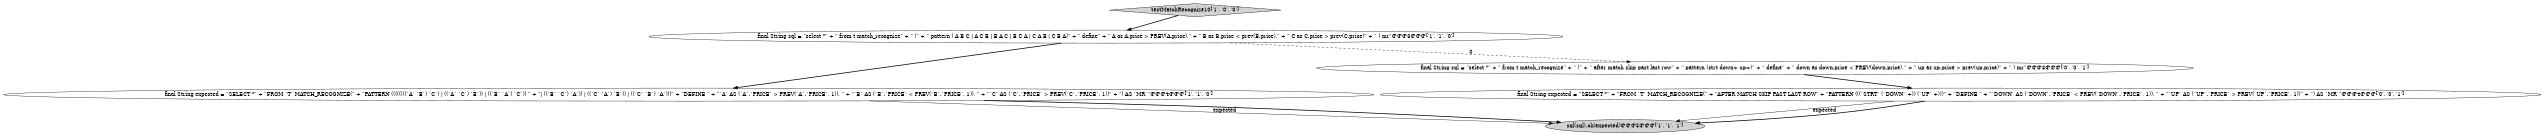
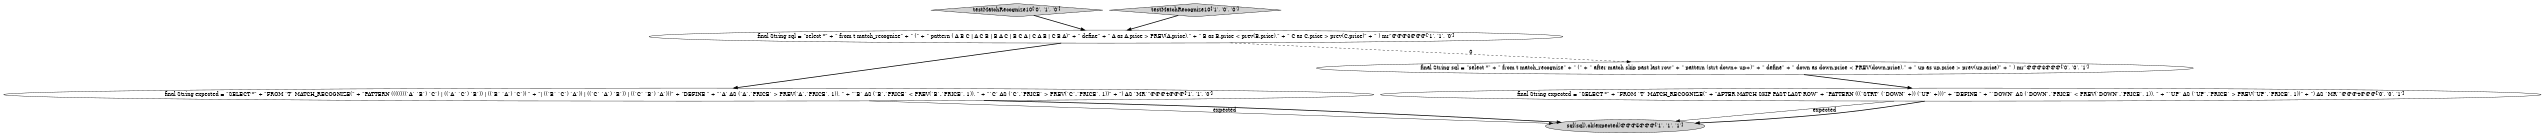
  digraph {
    node [fillcolor=white shape=ellipse style=filled]
    edge [style=bold]
    n1 [fillcolor=lightgray label="sql(sql).ok(expected)@@@5@@@['1', '1', '1']"]
+   n2 [fillcolor=lightgray label="testMatchRecognize10['0', '1', '0']" shape=diamond]
    n3 [label="final String sql = \"select *\" + \" from t match_recognize\" + \" (\" + \" pattern ( A B C | A C B | B A C | B C A | C A B | C B A)\" + \" define\" + \" A as A.price > PREV(A.price),\" + \" B as B.price < prev(B.price),\" + \" C as C.price > prev(C.price)\" + \" ) mr\"@@@3@@@['1', '1', '0']"]
    n4 [label="final String expected = \"SELECT *\" + \"FROM `T` MATCH_RECOGNIZE(\" + \"PATTERN ((((((((`A` `B`) `C`) | ((`A` `C`) `B`)) | ((`B` `A`) `C`)) \" + \"| ((`B` `C`) `A`)) | ((`C` `A`) `B`)) | ((`C` `B`) `A`)))\" + \"DEFINE \" + \"`A` AS (`A`.`PRICE` > PREV(`A`.`PRICE`, 1)), \" + \"`B` AS (`B`.`PRICE` < PREV(`B`.`PRICE`, 1)), \" + \"`C` AS (`C`.`PRICE` > PREV(`C`.`PRICE`, 1))\" + \") AS `MR`\"@@@4@@@['1', '1', '0']"]
    n5 [label="final String sql = \"select *\" + \" from t match_recognize\" + \" (\" + \" after match skip past last row\" + \" pattern (strt down+ up+)\" + \" define\" + \" down as down.price < PREV(down.price),\" + \" up as up.price > prev(up.price)\" + \" ) mr\"@@@3@@@['0', '0', '1']"]
    n6 [label="final String expected = \"SELECT *\" + \"FROM `T` MATCH_RECOGNIZE(\" + \"AFTER MATCH SKIP PAST LAST ROW\" + \"PATTERN (((`STRT` (`DOWN` +)) (`UP` +)))\" + \"DEFINE \" + \"`DOWN` AS (`DOWN`.`PRICE` < PREV(`DOWN`.`PRICE`, 1)), \" + \"`UP` AS (`UP`.`PRICE` > PREV(`UP`.`PRICE`, 1))\" + \") AS `MR`\"@@@4@@@['0', '0', '1']"]
    n7 [fillcolor=lightgray label="testMatchRecognize10['1', '0', '0']" shape=diamond]
+   n2 -> n3
    n3 -> n4
    n3 -> n5 [label=0 style=dashed]
    n4 -> n1 [label=expected style=solid]
    n4 -> n1
    n5 -> n6
    n6 -> n1 [label=expected style=solid]
    n6 -> n1
    n7 -> n3
  }
